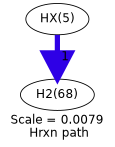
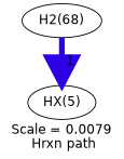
  digraph {
    fontname=Helvetica
    label="Scale = 0.0079\l Hrxn path"
    node [fontname=Helvetica]
    n1 [label="HX(5)"]
    n2 [label="H2(68)"]
-   n1 -> n2 [arrowsize=3 color="0.7, 1.5, 0.9" fontname=Helvetica label=" 1" style="setlinewidth(6)"]
+   n2 -> n1 [arrowsize=3 color="0.7, 1.5, 0.9" fontname=Helvetica label=" 1" style="setlinewidth(6)"]
  }
